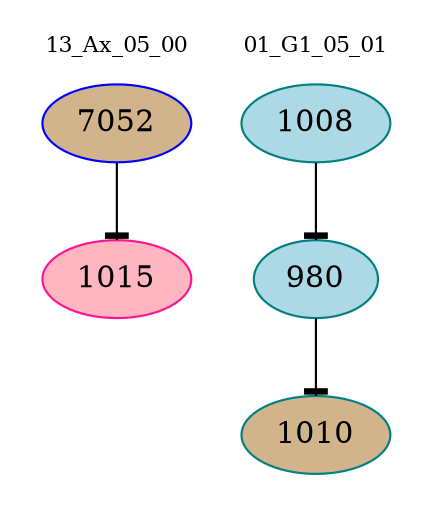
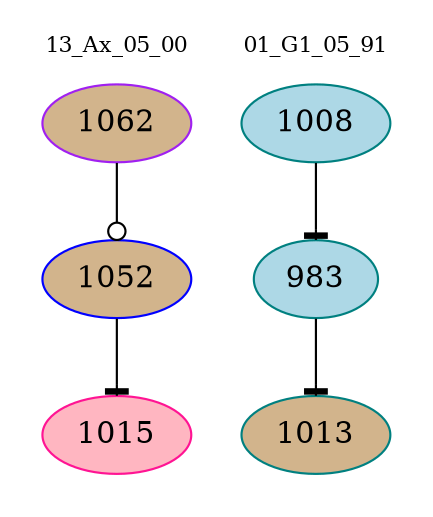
  digraph {
    node [color=teal fillcolor=tan style=filled]
    edge [arrowhead=tee color=black]
-   n2 [color=blue label=7052]
+   n1 [color=purple label=1062]
+   n2 [color=blue label=1052]
    n3 [color=deeppink fillcolor=lightpink label=1015]
    n4 [fillcolor=lightblue label=1008]
-   n5 [fillcolor=lightblue label=980]
-   n6 [label=1010]
+   n5 [fillcolor=lightblue label=983]
+   n6 [label=1013]
    subgraph cluster_1 {
      color=white
      fontsize=10
      label="13_Ax_05_00"
+     n1
      n2
      n3
    }
    subgraph cluster_2 {
      color=white
      fontsize=10
-     label="01_G1_05_01"
+     label="01_G1_05_91"
      n4
      n5
      n6
    }
+   n1 -> n2 [arrowhead=odot]
    n2 -> n3
    n4 -> n5
    n5 -> n6
  }
